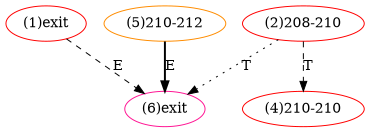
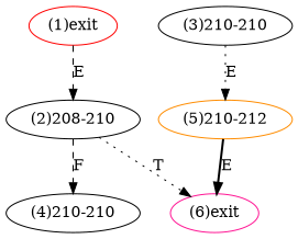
  digraph {
    node [color=red]
    edge [style=dashed]
    n1 [label="(1)exit"]
-   n2 [label="(2)208-210"]
-   n3 [label="(4)210-210"]
+   n2 [color=black label="(2)208-210"]
+   n3 [color=black label="(4)210-210"]
    n4 [color=deeppink label="(6)exit"]
+   n5 [color=black label="(3)210-210"]
    n6 [color=darkorange label="(5)210-212"]
-   n1 -> n4 [label=E]
-   n2 -> n3 [label=T]
+   n1 -> n2 [label=E]
+   n2 -> n3 [label=F]
    n2 -> n4 [label=T style=dotted]
+   n5 -> n6 [label=E style=dotted]
    n6 -> n4 [label=E style=bold]
  }
